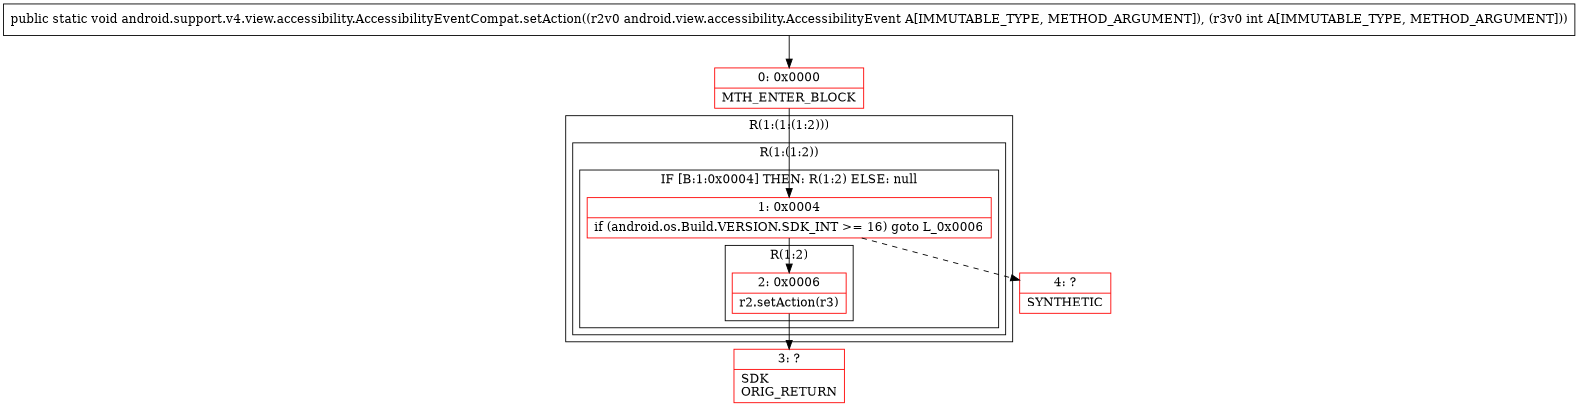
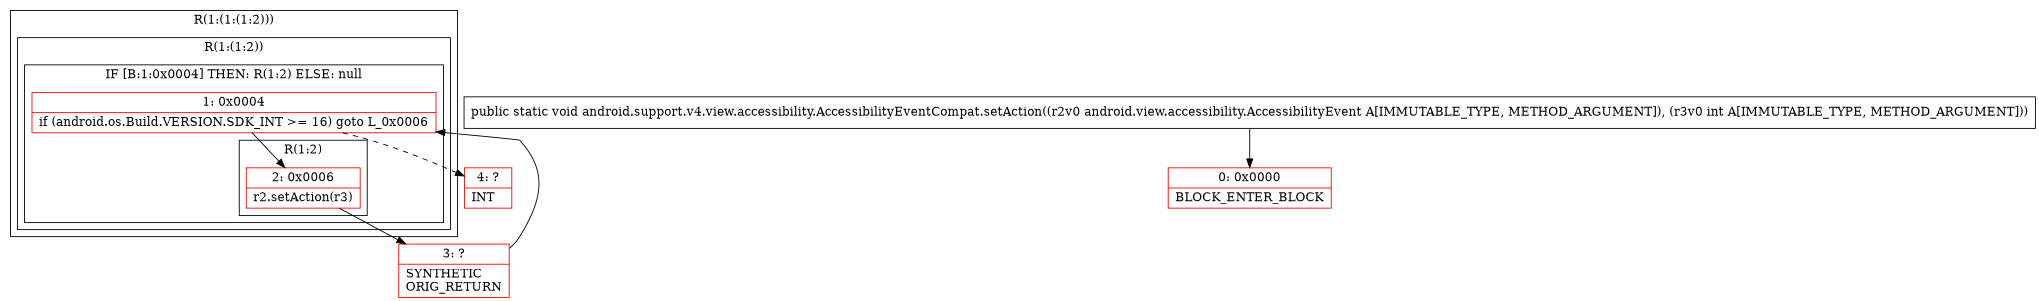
  digraph {
    node [color=red shape=record]
    n1 [label="{2\:\ 0x0006|r2.setAction(r3)\l}"]
    n2 [label="{1\:\ 0x0004|if (android.os.Build.VERSION.SDK_INT \>= 16) goto L_0x0006\l}"]
-   n3 [label="{3\:\ ?|SDK\lORIG_RETURN\l}"]
-   n4 [label="{4\:\ ?|SYNTHETIC\l}"]
-   n5 [label="{0\:\ 0x0000|MTH_ENTER_BLOCK\l}"]
+   n3 [label="{3\:\ ?|SYNTHETIC\lORIG_RETURN\l}"]
+   n4 [label="{4\:\ ?|INT\l}"]
+   n5 [label="{0\:\ 0x0000|BLOCK_ENTER_BLOCK\l}"]
    n6 [label="{public static void android.support.v4.view.accessibility.AccessibilityEventCompat.setAction((r2v0 android.view.accessibility.AccessibilityEvent A[IMMUTABLE_TYPE, METHOD_ARGUMENT]), (r3v0 int A[IMMUTABLE_TYPE, METHOD_ARGUMENT])) }" color=""]
    subgraph cluster_1 {
      label="R(1:(1:(1:2)))"
      subgraph cluster_2 {
        label="R(1:(1:2))"
        subgraph cluster_3 {
          label="IF [B:1:0x0004] THEN: R(1:2) ELSE: null"
          n2
          subgraph cluster_4 {
            label="R(1:2)"
            n1
          }
        }
      }
    }
    n1 -> n3
    n2 -> n1
    n2 -> n4 [style=dashed]
-   n5 -> n2
+   n3 -> n2
    n6 -> n5
  }
